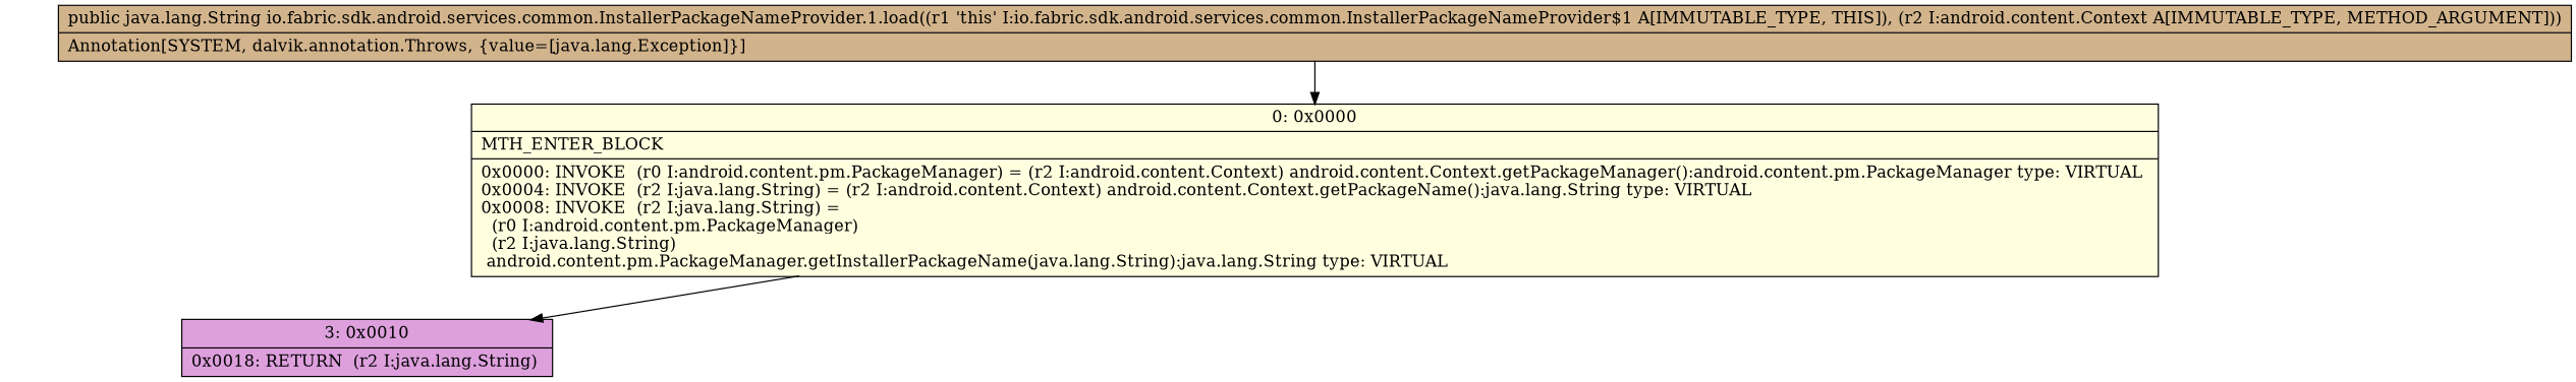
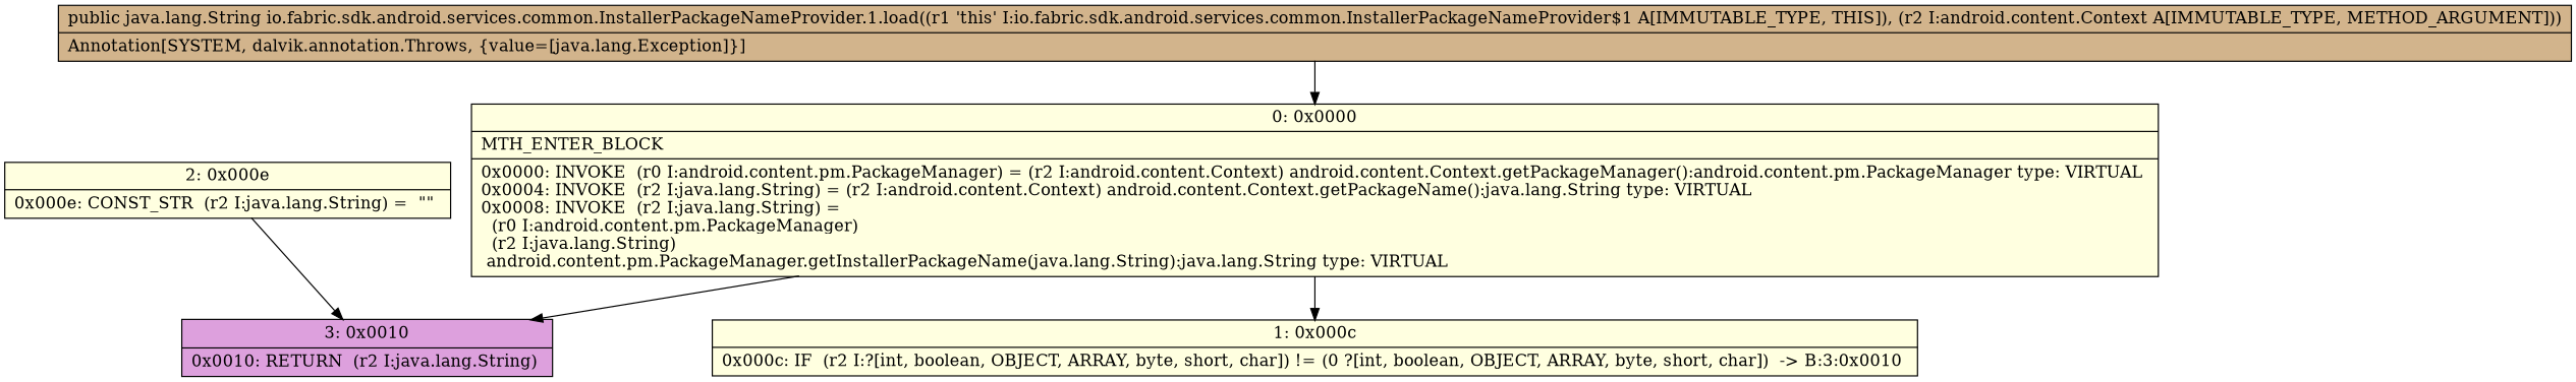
  digraph {
    node [fillcolor=lightyellow shape=record style=filled]
    n1 [label="{0\:\ 0x0000|MTH_ENTER_BLOCK\l|0x0000: INVOKE  (r0 I:android.content.pm.PackageManager) = (r2 I:android.content.Context) android.content.Context.getPackageManager():android.content.pm.PackageManager type: VIRTUAL \l0x0004: INVOKE  (r2 I:java.lang.String) = (r2 I:android.content.Context) android.content.Context.getPackageName():java.lang.String type: VIRTUAL \l0x0008: INVOKE  (r2 I:java.lang.String) = \l  (r0 I:android.content.pm.PackageManager)\l  (r2 I:java.lang.String)\l android.content.pm.PackageManager.getInstallerPackageName(java.lang.String):java.lang.String type: VIRTUAL \l}"]
-   n3 [fillcolor=plum label="{3\:\ 0x0010|0x0018: RETURN  (r2 I:java.lang.String) \l}"]
+   n2 [label="{1\:\ 0x000c|0x000c: IF  (r2 I:?[int, boolean, OBJECT, ARRAY, byte, short, char]) != (0 ?[int, boolean, OBJECT, ARRAY, byte, short, char])  \-\> B:3:0x0010 \l}"]
+   n3 [fillcolor=plum label="{3\:\ 0x0010|0x0010: RETURN  (r2 I:java.lang.String) \l}"]
+   n4 [label="{2\:\ 0x000e|0x000e: CONST_STR  (r2 I:java.lang.String) =  \"\" \l}"]
    n5 [fillcolor=tan label="{public java.lang.String io.fabric.sdk.android.services.common.InstallerPackageNameProvider.1.load((r1 'this' I:io.fabric.sdk.android.services.common.InstallerPackageNameProvider$1 A[IMMUTABLE_TYPE, THIS]), (r2 I:android.content.Context A[IMMUTABLE_TYPE, METHOD_ARGUMENT]))  | Annotation[SYSTEM, dalvik.annotation.Throws, \{value=[java.lang.Exception]\}]\l}"]
+   n1 -> n2
    n1 -> n3
+   n4 -> n3
    n5 -> n1
  }
